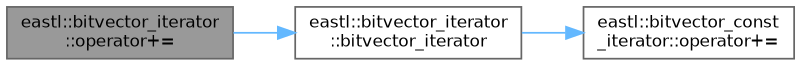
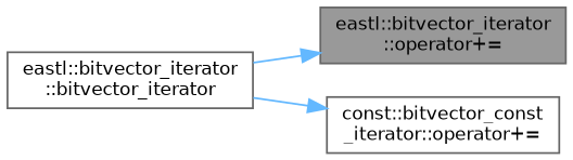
  digraph {
    rankdir=LR
    node [color=grey40 fillcolor=white fontname=Helvetica fontsize=10 shape=box style=filled]
    edge [color=steelblue1 fontname=Helvetica fontsize=10 labelfontname=Helvetica labelfontsize=10 style=solid]
    n1 [color=gray40 fillcolor=grey60 fontcolor=black height=0.2 label="eastl::bitvector_iterator\l::operator+=" width=0.4]
    n2 [height=0.2 label="eastl::bitvector_iterator\l::bitvector_iterator" width=0.4]
-   n3 [height=0.2 label="eastl::bitvector_const\l_iterator::operator+=" width=0.4]
-   n1 -> n2
+   n3 [height=0.2 label="const::bitvector_const\l_iterator::operator+=" width=0.4]
+   n2 -> n1
    n2 -> n3
  }
